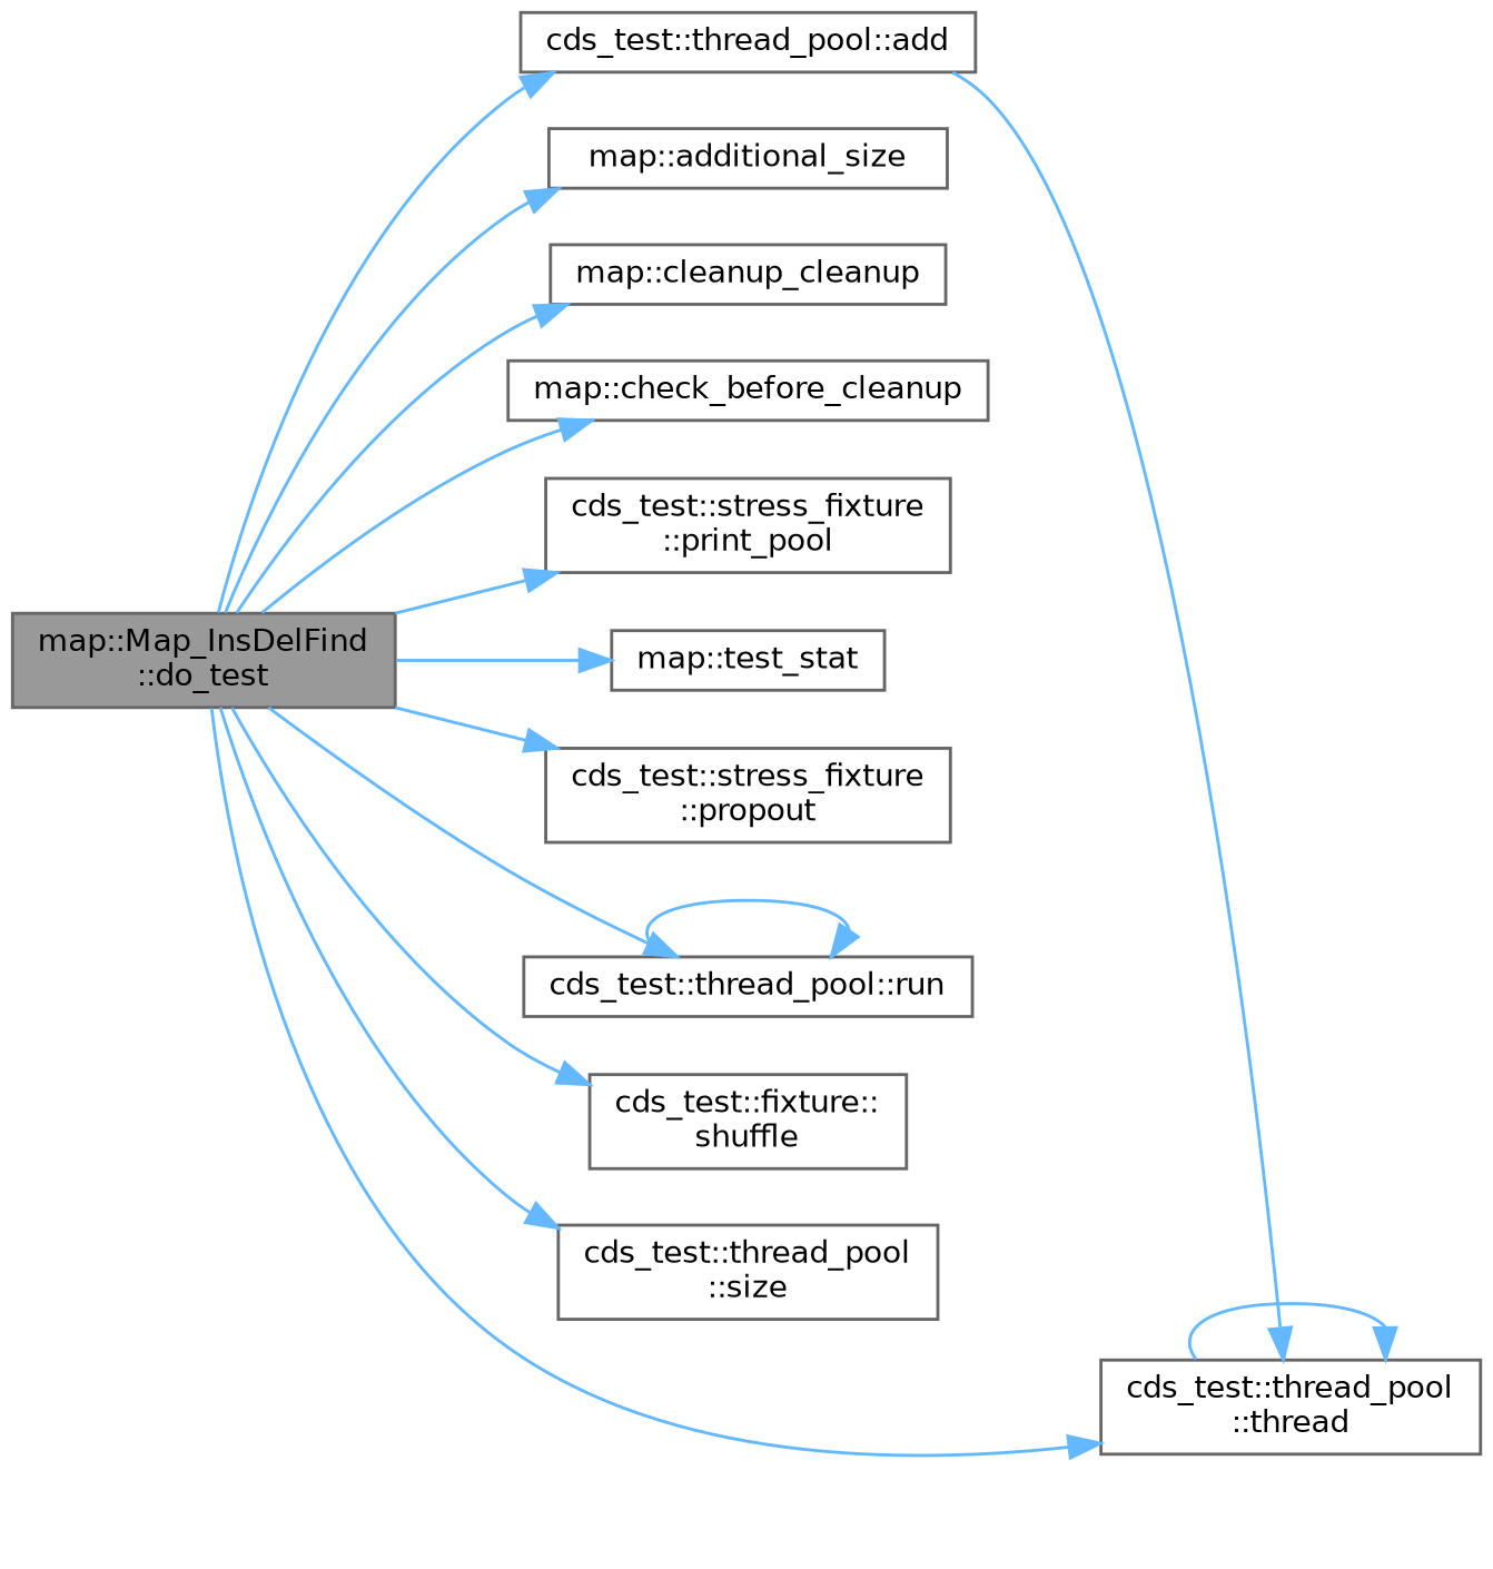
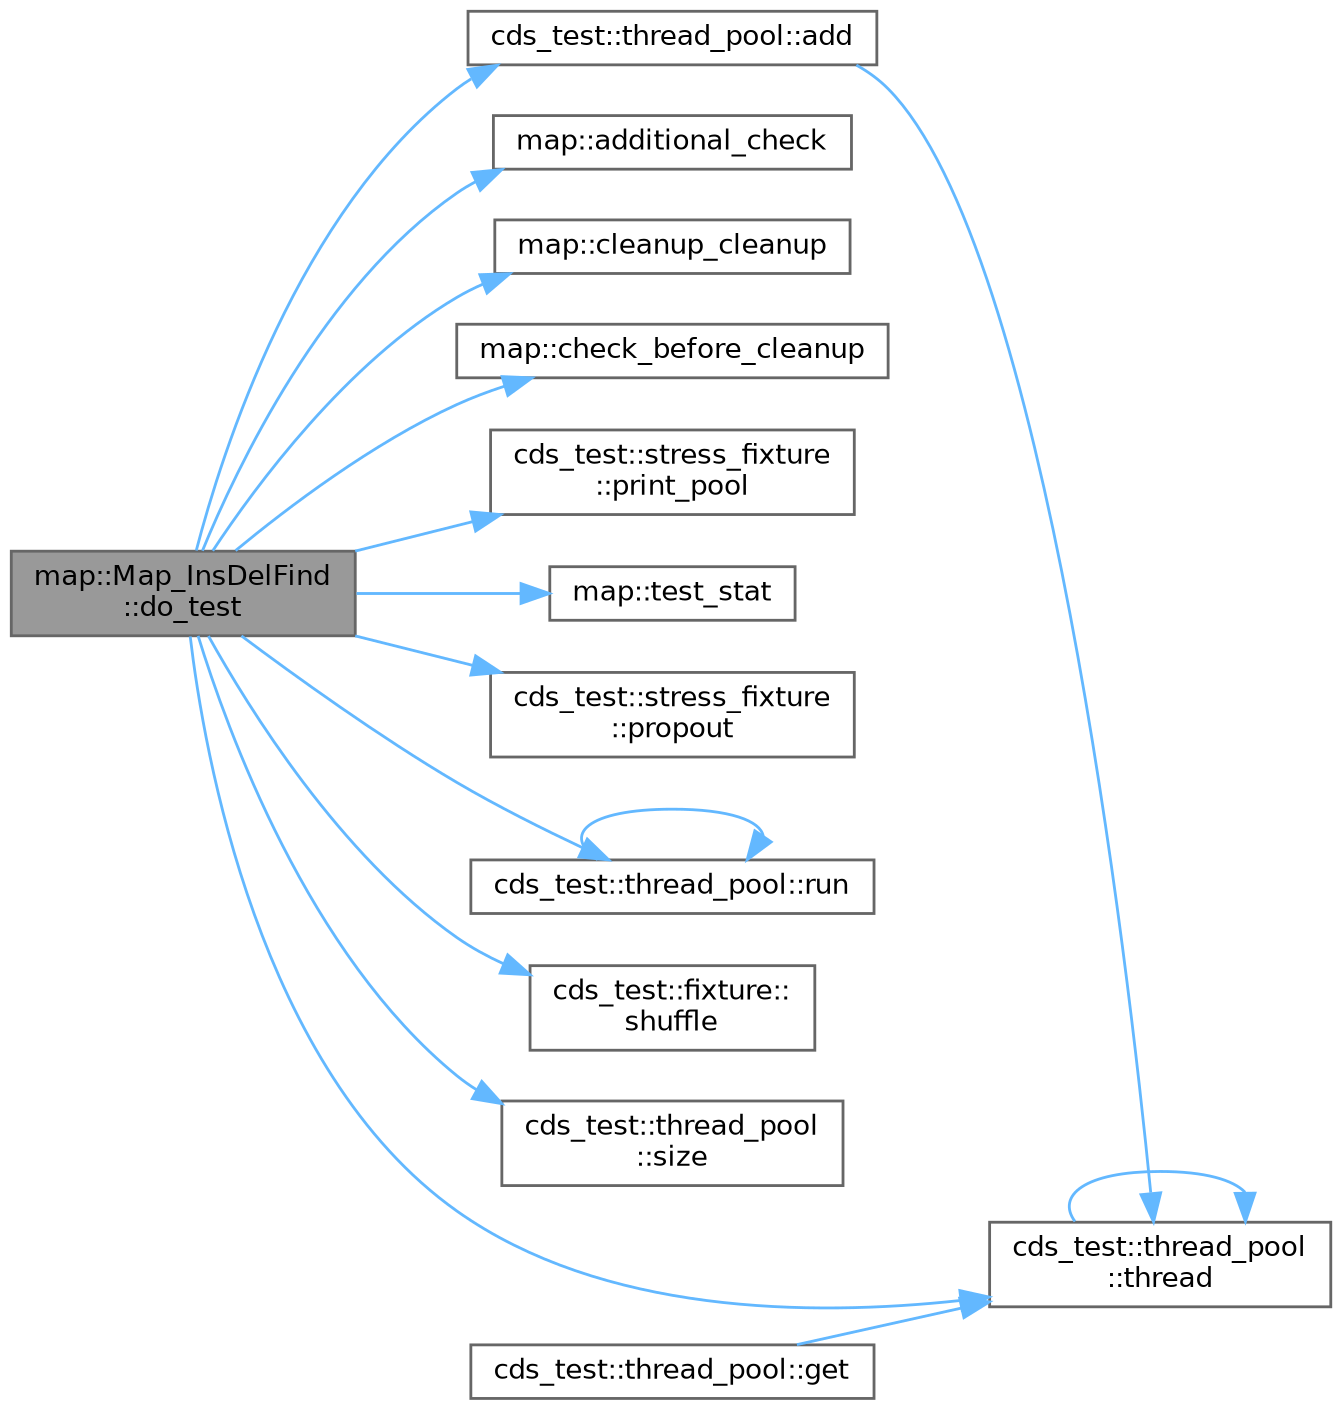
  digraph {
    rankdir=LR
    node [color=grey40 fillcolor=white fontname=Helvetica fontsize=10 shape=box style=filled]
    edge [color=steelblue1 fontname=Helvetica fontsize=10 labelfontname=Helvetica labelfontsize=10 style=solid]
    n1 [color=gray40 fillcolor=grey60 fontcolor=black height=0.2 label="map::Map_InsDelFind\l::do_test" width=0.4]
    n2 [height=0.2 label="cds_test::thread_pool::add" width=0.4]
-   n3 [height=0.2 label="map::additional_size" width=0.4]
+   n3 [height=0.2 label="map::additional_check" width=0.4]
    n4 [height=0.2 label="map::cleanup_cleanup" width=0.4]
    n5 [height=0.2 label="map::check_before_cleanup" width=0.4]
    n6 [height=0.2 label="cds_test::stress_fixture\l::print_pool" width=0.4]
    n7 [height=0.2 label="map::test_stat" width=0.4]
    n8 [height=0.2 label="cds_test::stress_fixture\l::propout" width=0.4]
    n9 [height=0.2 label="cds_test::thread_pool::run" width=0.4]
    n10 [height=0.2 label="cds_test::fixture::\lshuffle" width=0.4]
    n11 [height=0.2 label="cds_test::thread_pool\l::size" width=0.4]
    n12 [height=0.2 label="cds_test::thread_pool\l::thread" width=0.4]
+   n13 [height=0.2 label="cds_test::thread_pool::get" width=0.4]
    n1 -> n2
    n1 -> n3
    n1 -> n4
    n1 -> n5
    n1 -> n6
    n1 -> n7
    n1 -> n8
    n1 -> n9
    n1 -> n10
    n1 -> n11
    n1 -> n12
    n2 -> n12
    n9 -> n9
    n12 -> n12
+   n13 -> n12
  }
